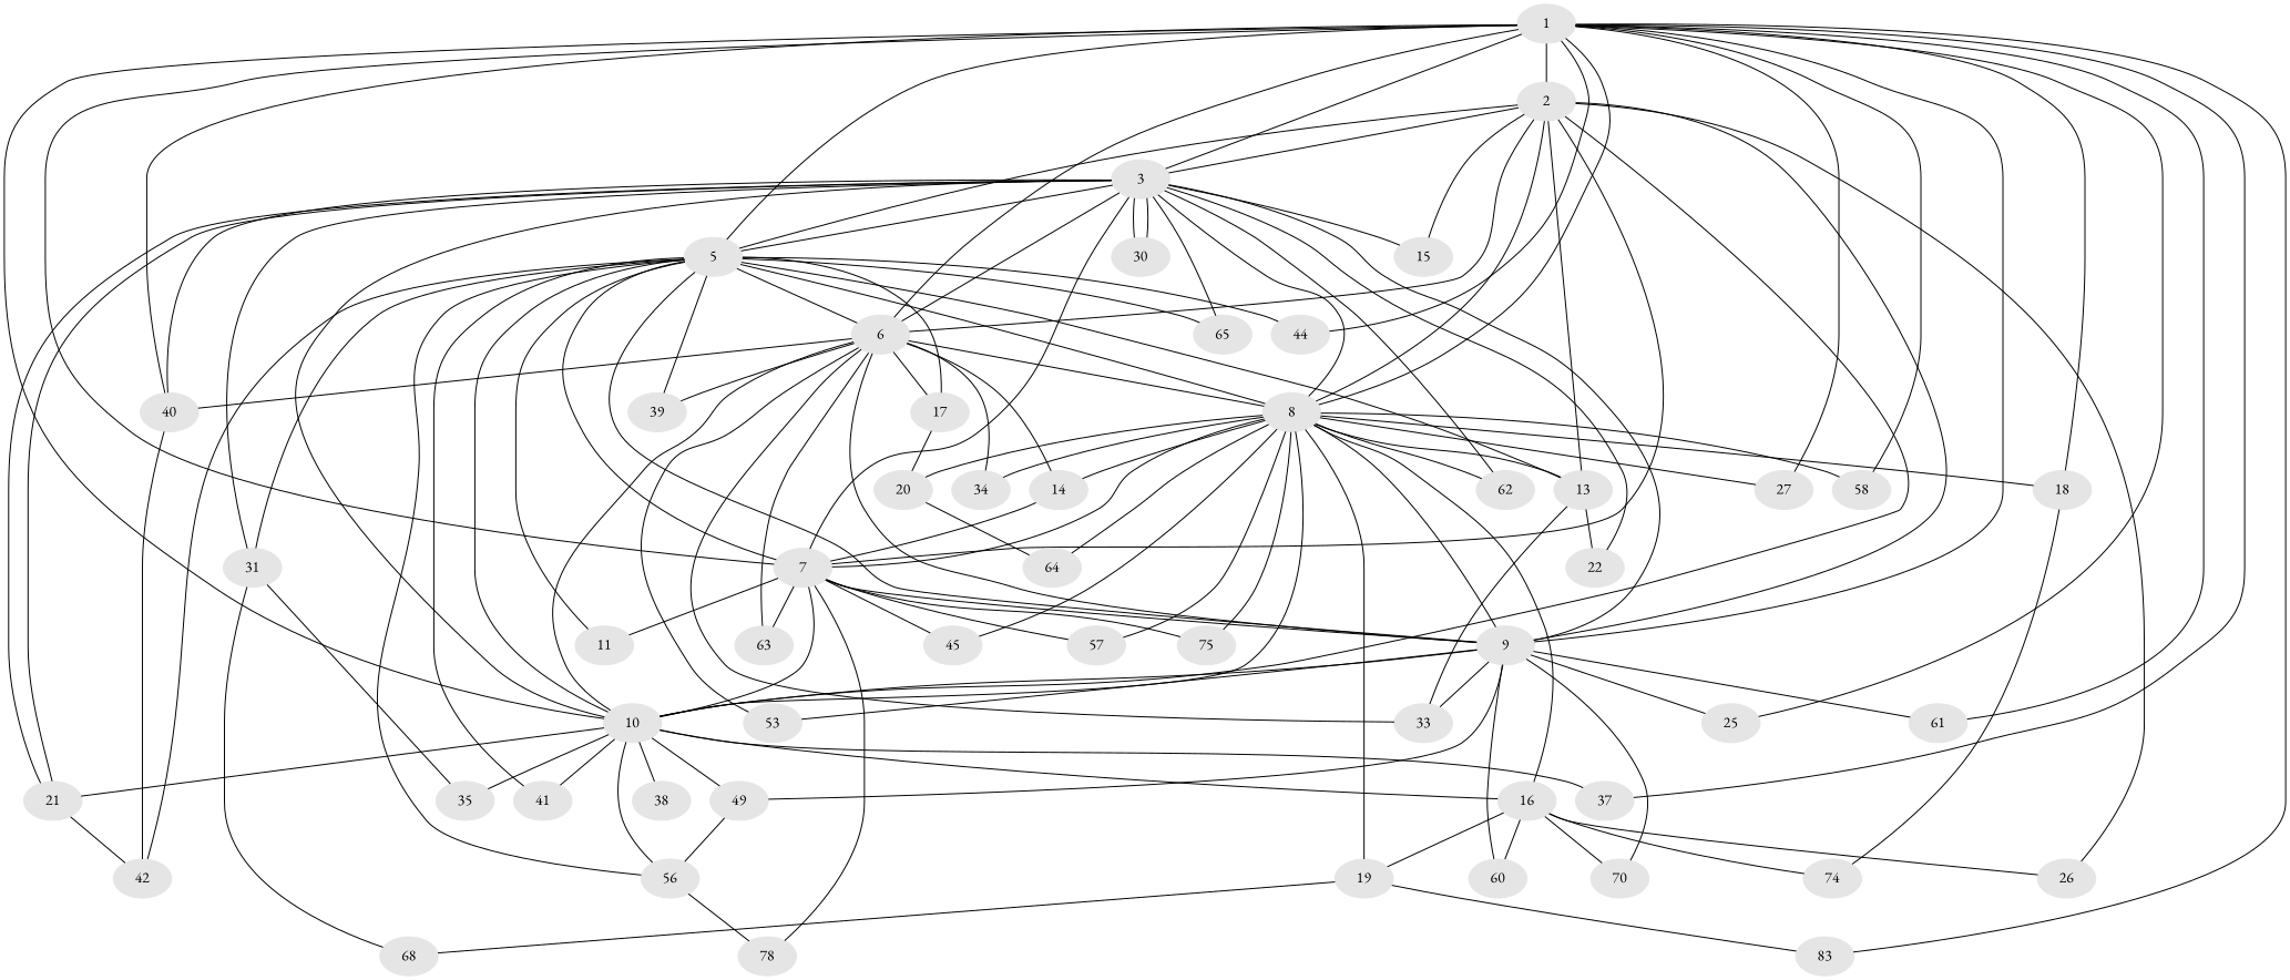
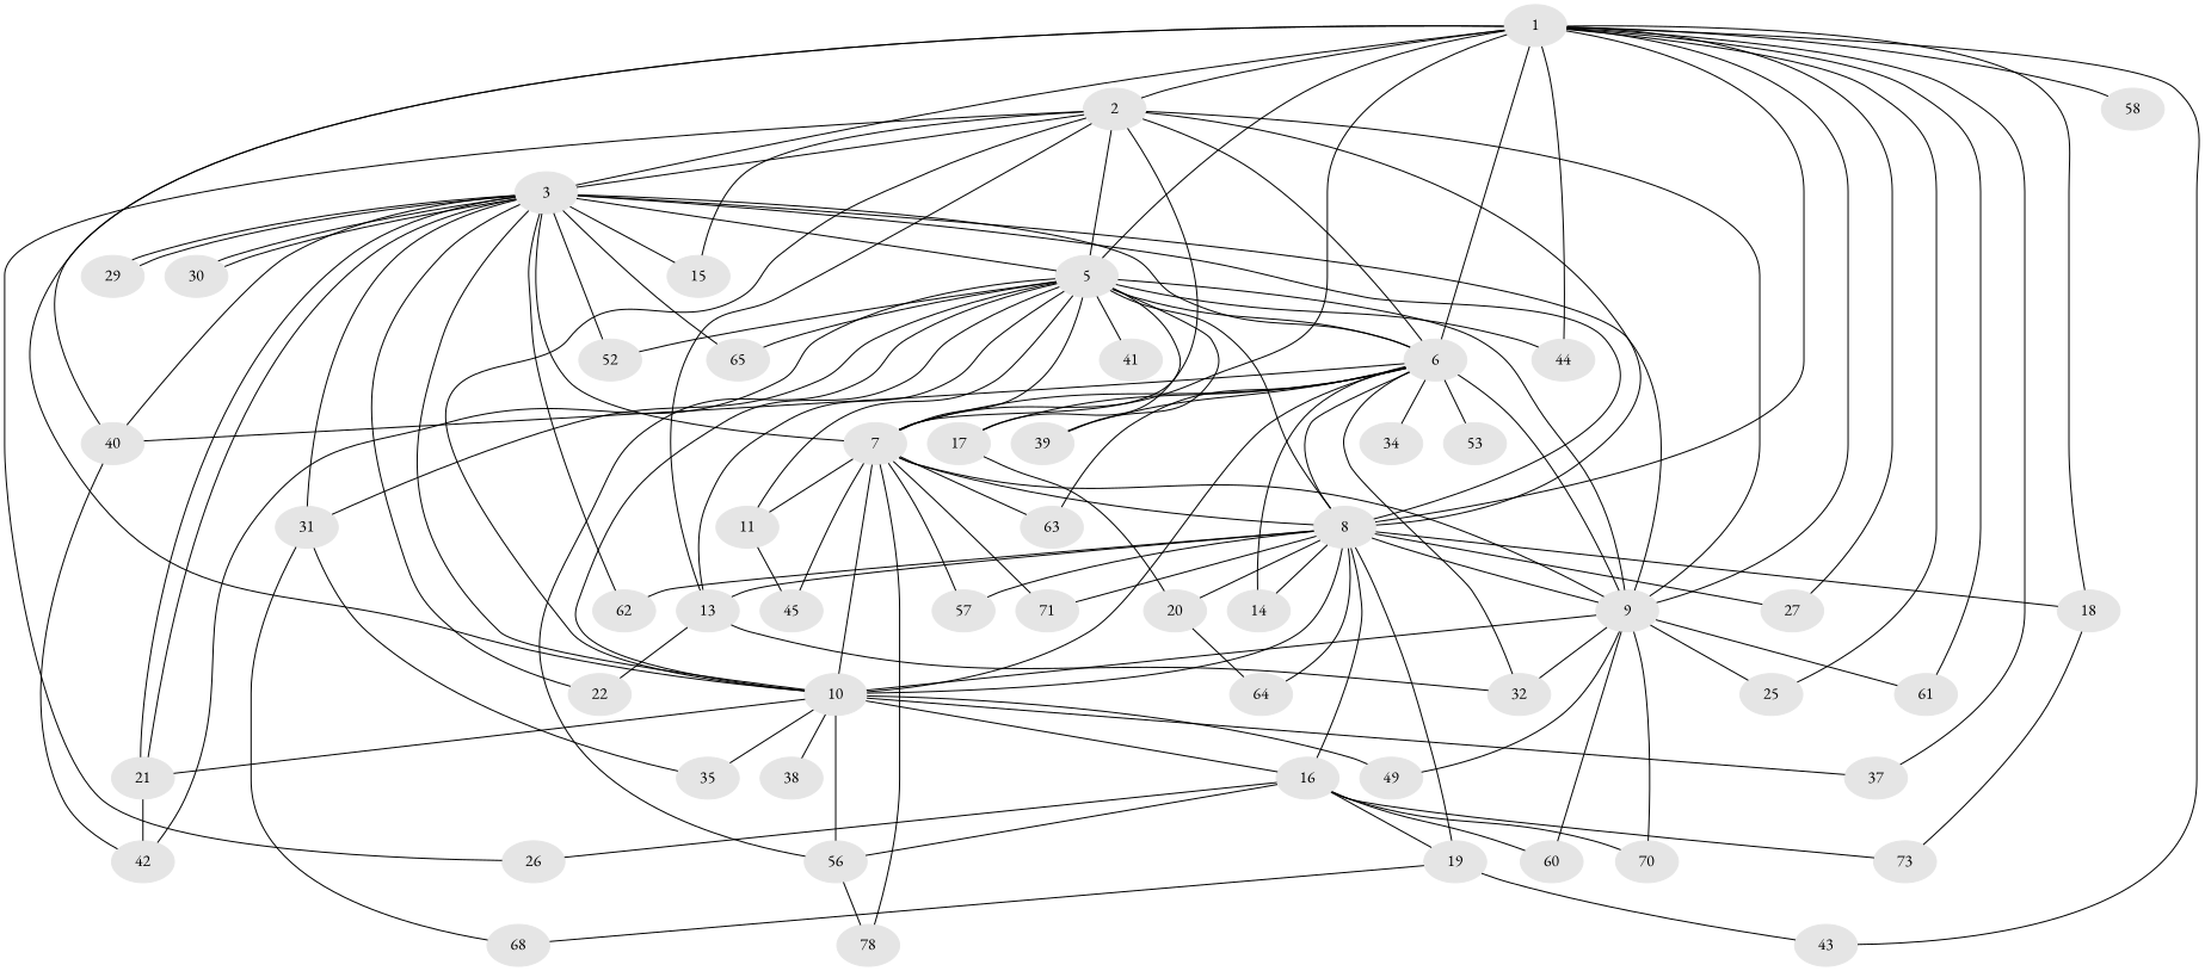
  graph {
    fontname="EB Garamond"
    node [color=gray90 fontname="EB Garamond" style=filled]
    edge [fontname="EB Garamond"]
    1 [super="+4"]
    2
    3 [super="+28"]
    5 [super="+23"]
    6 [super="+24"]
    7 [super="+47"]
    8 [super="+33"]
    9 [super="+66"]
    10 [super="+12"]
    18
    25
    27
    37
    40 [super="+67"]
-   43 [label=83]
+   43
    44
    58
    61
    13
    15 [super="+59"]
    26
    21 [super="+74"]
    22
+   29 [super="+51"]
    30
    31
+   52
    62
    65
    11
    17
    39
    41
    42 [super="+50"]
    56 [super="+69"]
    14
-   32 [super="+36" label=33]
+   32 [super="+36"]
    34
    53
    63
    45
    57
-   71 [label=75]
+   71
    n44 [label=78]
    16 [super="+46"]
    19 [super="+55"]
    20 [super="+54"]
    64
    49
    60
    70
    35 [super="+48"]
    38
-   73 [label=74]
+   73
    68
    1 -- 2 [weight=2]
    1 -- 3 [weight=2]
    1 -- 5 [weight=2]
    1 -- 6 [weight=2]
    1 -- 7 [weight=2]
    1 -- 8 [weight=2]
    1 -- 9 [weight=2]
    1 -- 10 [weight=2]
    1 -- 18
    1 -- 25
    1 -- 27
    1 -- 37
    1 -- 40
    1 -- 43
    1 -- 44
    1 -- 58
    1 -- 61
    2 -- 3
    2 -- 5
    2 -- 6
    2 -- 7
    2 -- 8
    2 -- 9
    2 -- 10
    2 -- 13
    2 -- 15
    2 -- 26
    3 -- 5
    3 -- 6
    3 -- 7 [weight=3]
    3 -- 8
    3 -- 9
    3 -- 10
    3 -- 40
    3 -- 15 [weight=2]
    3 -- 21
    3 -- 21
    3 -- 22
+   3 -- 29 [weight=2]
+   3 -- 29
    3 -- 30
    3 -- 30
    3 -- 31
+   3 -- 52
    3 -- 62
    3 -- 65
    5 -- 6
    5 -- 7
    5 -- 8
    5 -- 9 [weight=2]
    5 -- 10
    5 -- 44
    5 -- 13
    5 -- 31
+   5 -- 52
    5 -- 65
    5 -- 11
    5 -- 17
    5 -- 39
    5 -- 41
    5 -- 42
    5 -- 56
-   14 -- 7 [weight=2]
+   6 -- 7 [weight=2]
    6 -- 8
    6 -- 9
    6 -- 10 [weight=2]
    6 -- 40
    6 -- 17
    6 -- 39
    6 -- 14
    6 -- 32
    6 -- 34
    6 -- 53
    6 -- 63
    7 -- 8
    7 -- 9
    7 -- 10
    7 -- 11
    7 -- 63
    7 -- 45
    7 -- 57
    7 -- 71
    7 -- n44
    8 -- 9
    8 -- 10
    8 -- 18
    8 -- 27
-   8 -- 58
    8 -- 13
    8 -- 62
    8 -- 14
-   8 -- 34
-   8 -- 45
+   11 -- 45
    8 -- 57
    8 -- 71
    8 -- 16
    8 -- 19 [weight=2]
    8 -- 20 [weight=2]
    8 -- 64
    9 -- 10 [weight=2]
    9 -- 25
    9 -- 61
    9 -- 32
-   9 -- 53
    9 -- 49
    9 -- 60
    9 -- 70
    10 -- 37
    10 -- 21
-   10 -- 41
    10 -- 56
    10 -- 16 [weight=2]
    10 -- 49
    10 -- 35 [weight=2]
    10 -- 38 [weight=2]
    18 -- 73
    40 -- 42
    13 -- 22
    13 -- 32
    21 -- 42
    31 -- 35
    31 -- 68
    17 -- 20
    56 -- n44
    16 -- 26
-   49 -- 56
+   16 -- 56
    16 -- 19
    16 -- 60
    16 -- 70
    16 -- 73
    19 -- 43
    19 -- 68
    20 -- 64
  }
